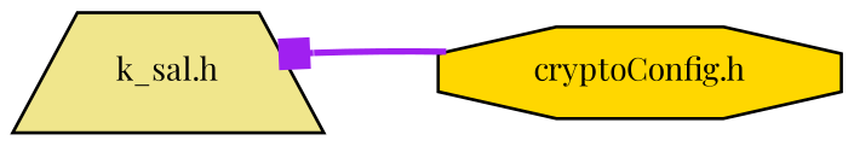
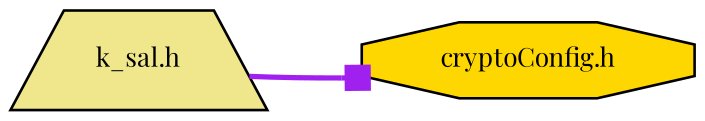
  digraph {
    rankdir=LR
    fontname="Playfair Display"
    node [color=black fontname="Playfair Display" fontsize=10 style=filled]
    n1 [fillcolor=khaki fontcolor=black height=0.2 label="k_sal.h" shape=trapezium width=0.4]
    n2 [fillcolor=gold height=0.2 label="cryptoConfig.h" shape=octagon width=0.4]
-   n2 -> n1 [color=purple fontname="Playfair Display" fontsize=10 labelfontname=Helvetica labelfontsize=10 style=bold arrowhead=box]
+   n1 -> n2 [color=purple fontname="Playfair Display" fontsize=10 labelfontname=Helvetica labelfontsize=10 style=bold arrowhead=box]
  }
